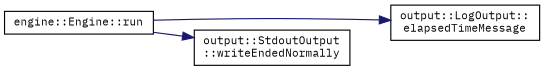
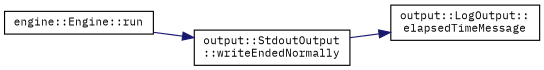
  digraph {
    fontname="IBM Plex Mono"
    rankdir=RL
    node [color=black fillcolor=white fontname="IBM Plex Mono" fontsize=10 shape=record style=filled]
    edge [color=midnightblue dir=back fontname="IBM Plex Mono" fontsize=10 labelfontname=Helvetica labelfontsize=10 style=solid]
    n1 [height=0.2 label="output::LogOutput::\lelapsedTimeMessage" width=0.4]
    n2 [height=0.2 label="engine::Engine::run" width=0.4]
    n3 [height=0.2 label="output::StdoutOutput\l::writeEndedNormally" width=0.4]
-   n1 -> n2
+   n1 -> n3
    n3 -> n2
  }
